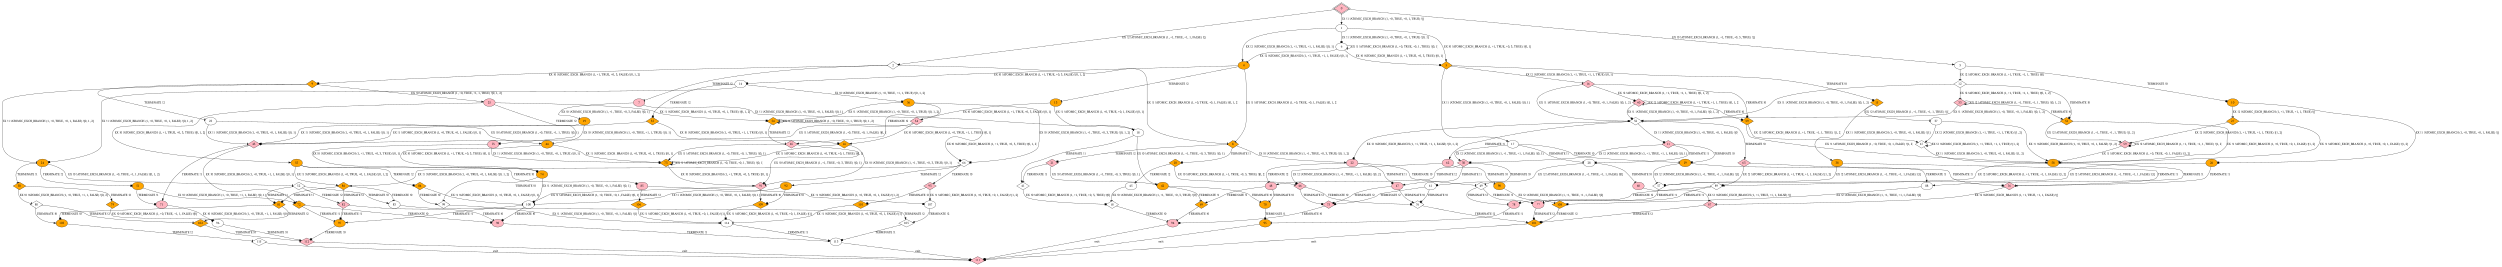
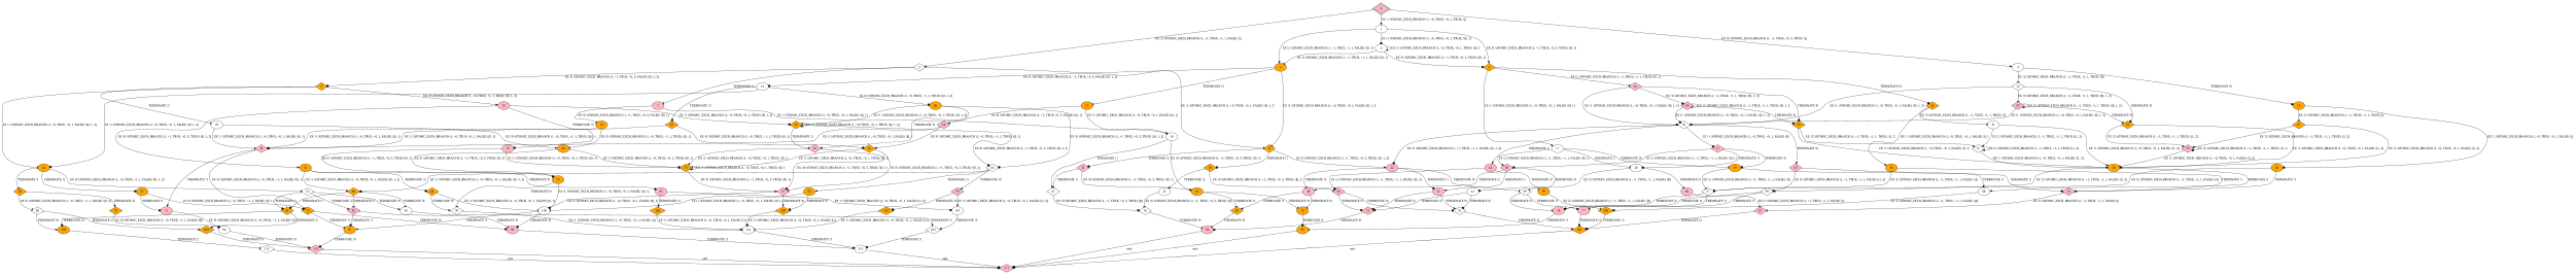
  digraph {
    fontname="PT Serif"
    node [fillcolor=orange fontname="PT Serif" shape=diamond style=filled]
    edge [arrowhead=box fontname="PT Serif"]
    0 [fillcolor=lightpink peripheries=2]
    1 [fillcolor=white shape=ellipse]
    2 [fillcolor=white]
    3 [fillcolor=white shape=ellipse]
    4 [shape=ellipse]
    5
    6 [fillcolor=white shape=ellipse]
    7 [fillcolor=lightpink shape=ellipse]
    8
    9
    10 [shape=ellipse]
    12 [fillcolor=white]
    13 [shape=ellipse]
    14 [fillcolor=white shape=ellipse]
    15
    16 [fillcolor=lightpink]
    17 [fillcolor=white shape=ellipse]
    18 [fillcolor=white shape=ellipse]
    19 [shape=ellipse]
    20
    21 [fillcolor=lightpink]
    22 [fillcolor=lightpink shape=ellipse]
    23 [fillcolor=white shape=ellipse]
    24 [shape=ellipse]
    25 [fillcolor=lightpink shape=ellipse]
    26 [shape=ellipse]
    27
    11 [fillcolor=lightpink]
    28 [fillcolor=white shape=ellipse]
    29 [shape=ellipse]
    30 [fillcolor=lightpink]
    31
    32 [fillcolor=white]
    33 [fillcolor=lightpink]
    34 [fillcolor=lightpink]
    35
    36 [shape=ellipse]
    37 [fillcolor=white shape=ellipse]
    38 [shape=ellipse]
    39
    40 [fillcolor=lightpink]
    41 [fillcolor=white]
    42 [shape=ellipse]
    43 [fillcolor=lightpink]
    44 [shape=ellipse]
    45 [fillcolor=white shape=ellipse]
    46 [fillcolor=lightpink]
    47 [fillcolor=lightpink shape=ellipse]
    48 [fillcolor=lightpink shape=ellipse]
    49 [fillcolor=white]
    50
    51 [shape=ellipse]
    52 [fillcolor=white]
    53 [fillcolor=lightpink shape=ellipse]
    54
    55 [shape=ellipse]
    56 [fillcolor=lightpink]
    57 [fillcolor=white]
    58 [shape=ellipse]
    59 [fillcolor=lightpink]
    60 [fillcolor=lightpink shape=ellipse]
    61 [fillcolor=white shape=ellipse]
    62 [fillcolor=lightpink shape=ellipse]
    63 [fillcolor=lightpink]
    64
    65 [fillcolor=lightpink]
    66 [fillcolor=white]
    67 [fillcolor=white]
    68 [fillcolor=white]
    69
    70 [shape=ellipse]
    71 [fillcolor=lightpink shape=ellipse]
    72
    73
    74 [shape=ellipse]
    75 [fillcolor=lightpink]
    76 [fillcolor=white]
    77 [fillcolor=lightpink shape=ellipse]
    78 [fillcolor=lightpink shape=ellipse]
    79
    80 [fillcolor=white]
    81
    82 [fillcolor=lightpink]
    83 [fillcolor=white shape=ellipse]
    84
    85 [fillcolor=lightpink shape=ellipse]
    86
    87 [fillcolor=lightpink]
    88 [fillcolor=white shape=ellipse]
    89 [fillcolor=white]
    90 [shape=ellipse]
    91 [fillcolor=lightpink]
    92 [shape=ellipse]
    93 [fillcolor=lightpink]
    94 [fillcolor=lightpink shape=ellipse]
    95 [shape=ellipse]
    96 [fillcolor=white shape=ellipse]
    97 [shape=ellipse]
    98 [fillcolor=lightpink shape=ellipse]
    99 [fillcolor=white]
    100 [fillcolor=white shape=ellipse]
    101
    102
    103 [shape=ellipse]
    105 [fillcolor=white]
    106
    107 [fillcolor=white shape=ellipse]
    108
    109
    110
    111 [fillcolor=lightpink]
    112 [fillcolor=lightpink]
    113 [fillcolor=white shape=ellipse]
    114 [fillcolor=white shape=ellipse]
    115 [fillcolor=white]
    0 -> 1 [arrowhead=normal label="EX !1 !ATOMIC_EXCH_BRANCH (1, +0, TRUE, +0, 1, TRUE) !{}"]
    0 -> 2 [arrowhead=normal label="EX !2 !ATOMIC_EXCH_BRANCH (1, +1, TRUE, +1, 1, FALSE) !{}"]
    0 -> 3 [arrowhead=normal label="EX !0 !ATOMIC_EXCH_BRANCH (1, +1, TRUE, +0, 3, TRUE) !{}"]
    1 -> 4 [arrowhead=normal label="EX !2 !ATOMIC_EXCH_BRANCH (1, +1, TRUE, +1, 1, FALSE) !{0, 1}"]
    1 -> 5 [arrowhead=normal label="EX !0 !ATOMIC_EXCH_BRANCH (1, +1, TRUE, +0, 3, TRUE) !{0, 1}"]
    1 -> 6 [label="EX !1 !ATOMIC_EXCH_BRANCH (1, +0, TRUE, +0, 1, TRUE) !{0, 1}"]
    2 -> 7 [arrowhead=tee label="TERMINATE !2"]
    2 -> 8 [arrowhead=tee label="EX !1 !ATOMIC_EXCH_BRANCH (1, +0, TRUE, +0, 1, FALSE) !{0, 1, 2}"]
    2 -> 9 [label="EX !0 !ATOMIC_EXCH_BRANCH (1, +1, TRUE, +0, 3, FALSE) !{0, 1, 2}"]
    3 -> 10 [label="TERMINATE !0"]
    3 -> 12 [arrowhead=tee label="EX !2 !ATOMIC_EXCH_BRANCH (1, +1, TRUE, +1, 1, TRUE) !{0}"]
    4 -> 8 [arrowhead=tee label="EX !1 !ATOMIC_EXCH_BRANCH (1, +0, TRUE, +0, 1, FALSE) !{0, 1, 2}"]
    4 -> 13 [arrowhead=tee label="TERMINATE !2"]
    4 -> 14 [label="EX !0 !ATOMIC_EXCH_BRANCH (1, +1, TRUE, +0, 3, FALSE) !{0, 1, 2}"]
    5 -> 15 [label="TERMINATE !0"]
    5 -> 16 [arrowhead=tee label="EX !2 !ATOMIC_EXCH_BRANCH (1, +1, TRUE, +1, 1, TRUE) !{0, 1}"]
    5 -> 17 [arrowhead=normal label="EX !1 !ATOMIC_EXCH_BRANCH (1, +0, TRUE, +0, 1, FALSE) !{0, 1}"]
    6 -> 4 [arrowhead=tee label="EX !2 !ATOMIC_EXCH_BRANCH (1, +1, TRUE, +1, 1, FALSE) !{0, 1}"]
    6 -> 5 [label="EX !0 !ATOMIC_EXCH_BRANCH (1, +1, TRUE, +0, 3, TRUE) !{0, 1}"]
    6 -> 6 [arrowhead=tee label="EX !1 !ATOMIC_EXCH_BRANCH (1, +0, TRUE, +0, 1, TRUE) !{0, 1}"]
    7 -> 18 [arrowhead=normal label="EX !1 !ATOMIC_EXCH_BRANCH (1, +0, TRUE, +0, 1, FALSE) !{0, 1}"]
    7 -> 19 [arrowhead=tee label="EX !0 !ATOMIC_EXCH_BRANCH (1, +1, TRUE, +0, 3, FALSE) !{0, 1}"]
    8 -> 20 [label="TERMINATE !1"]
    8 -> 21 [label="TERMINATE !2"]
    8 -> 22 [arrowhead=normal label="EX !0 !ATOMIC_EXCH_BRANCH (1, +1, TRUE, +0, 3, TRUE) !{0, 1, 2}"]
    9 -> 23 [arrowhead=tee label="TERMINATE !2"]
    9 -> 24 [arrowhead=tee label="EX !1 !ATOMIC_EXCH_BRANCH (1, +0, TRUE, +0, 1, FALSE) !{0, 1, 2}"]
    9 -> 25 [arrowhead=normal label="EX !0 !ATOMIC_EXCH_BRANCH (1, +0, TRUE, +1, 1, TRUE) !{0, 1, 2}"]
    10 -> 26 [label="EX !1 !ATOMIC_EXCH_BRANCH (1, +0, TRUE, +0, 1, FALSE) !{}"]
    10 -> 27 [arrowhead=tee label="EX !2 !ATOMIC_EXCH_BRANCH (1, +1, TRUE, +1, 1, TRUE) !{}"]
    12 -> 31 [label="TERMINATE !0"]
    12 -> 32 [arrowhead=tee label="EX !1 !ATOMIC_EXCH_BRANCH (1, +0, TRUE, +0, 1, FALSE) !{0, 1, 2}"]
    12 -> 33 [arrowhead=tee label="EX !2 !ATOMIC_EXCH_BRANCH (1, +1, TRUE, +1, 1, TRUE) !{0, 1, 2}"]
    13 -> 18 [arrowhead=tee label="EX !1 !ATOMIC_EXCH_BRANCH (1, +0, TRUE, +0, 1, FALSE) !{0, 1}"]
    13 -> 34 [arrowhead=normal label="EX !0 !ATOMIC_EXCH_BRANCH (1, +1, TRUE, +0, 3, FALSE) !{0, 1}"]
    14 -> 24 [label="EX !1 !ATOMIC_EXCH_BRANCH (1, +0, TRUE, +0, 1, FALSE) !{0, 1, 2}"]
    14 -> 35 [label="TERMINATE !2"]
    14 -> 36 [label="EX !0 !ATOMIC_EXCH_BRANCH (1, +0, TRUE, +1, 1, TRUE) !{0, 1, 2}"]
    15 -> 37 [arrowhead=tee label="EX !2 !ATOMIC_EXCH_BRANCH (1, +1, TRUE, +1, 1, TRUE) !{1}"]
    15 -> 38 [arrowhead=normal label="EX !1 !ATOMIC_EXCH_BRANCH (1, +0, TRUE, +0, 1, FALSE) !{1}"]
    16 -> 32 [label="EX !1 !ATOMIC_EXCH_BRANCH (1, +0, TRUE, +0, 1, FALSE) !{0, 1, 2}"]
    16 -> 39 [label="TERMINATE !0"]
    16 -> 40 [label="EX !2 !ATOMIC_EXCH_BRANCH (1, +1, TRUE, +1, 1, TRUE) !{0, 1, 2}"]
    17 -> 28 [arrowhead=tee label="TERMINATE !1"]
    17 -> 29 [arrowhead=tee label="TERMINATE !0"]
    17 -> 30 [arrowhead=normal label="EX !2 !ATOMIC_EXCH_BRANCH (1, +1, TRUE, +1, 1, FALSE) !{0, 1}"]
    18 -> 41 [arrowhead=normal label="TERMINATE !1"]
    18 -> 42 [arrowhead=normal label="EX !0 !ATOMIC_EXCH_BRANCH (1, +1, TRUE, +0, 3, TRUE) !{0, 1}"]
    19 -> 43 [arrowhead=normal label="EX !1 !ATOMIC_EXCH_BRANCH (1, +0, TRUE, +0, 1, FALSE) !{0, 1}"]
    19 -> 44 [arrowhead=tee label="EX !0 !ATOMIC_EXCH_BRANCH (1, +0, TRUE, +1, 1, TRUE) !{0, 1}"]
    20 -> 45 [arrowhead=normal label="TERMINATE !2"]
    20 -> 46 [arrowhead=tee label="EX !0 !ATOMIC_EXCH_BRANCH (1, +1, TRUE, +0, 3, TRUE) !{0, 2}"]
    21 -> 41 [arrowhead=tee label="TERMINATE !1"]
    21 -> 42 [arrowhead=tee label="EX !0 !ATOMIC_EXCH_BRANCH (1, +1, TRUE, +0, 3, TRUE) !{0, 1}"]
    22 -> 47 [label="TERMINATE !1"]
    22 -> 48 [arrowhead=tee label="TERMINATE !2"]
    22 -> 49 [arrowhead=tee label="TERMINATE !0"]
    23 -> 43 [arrowhead=tee label="EX !1 !ATOMIC_EXCH_BRANCH (1, +0, TRUE, +0, 1, FALSE) !{0, 1}"]
    23 -> 44 [arrowhead=normal label="EX !0 !ATOMIC_EXCH_BRANCH (1, +0, TRUE, +1, 1, TRUE) !{0, 1}"]
    24 -> 50 [arrowhead=tee label="TERMINATE !1"]
    24 -> 51 [label="TERMINATE !2"]
    24 -> 52 [arrowhead=tee label="EX !0 !ATOMIC_EXCH_BRANCH (1, +0, TRUE, +1, 1, FALSE) !{0, 1, 2}"]
    25 -> 53 [label="TERMINATE !2"]
    25 -> 54 [label="EX !1 !ATOMIC_EXCH_BRANCH (1, +0, TRUE, +0, 1, TRUE) !{0, 1, 2}"]
    25 -> 55 [arrowhead=normal label="EX !0 !ATOMIC_EXCH_BRANCH (1, +1, TRUE, +0, 3, TRUE) !{0, 1, 2}"]
    26 -> 56 [arrowhead=normal label="TERMINATE !1"]
    26 -> 57 [label="EX !2 !ATOMIC_EXCH_BRANCH (1, +1, TRUE, +1, 1, FALSE) !{1}"]
    27 -> 58 [arrowhead=tee label="EX !1 !ATOMIC_EXCH_BRANCH (1, +0, TRUE, +0, 1, FALSE) !{1, 2}"]
    27 -> 59 [arrowhead=normal label="EX !2 !ATOMIC_EXCH_BRANCH (1, +1, TRUE, +1, 1, TRUE) !{1, 2}"]
    11 -> 28 [label="TERMINATE !1"]
    11 -> 29 [label="TERMINATE !0"]
    11 -> 30 [label="EX !2 !ATOMIC_EXCH_BRANCH (1, +1, TRUE, +1, 1, FALSE) !{0, 1}"]
    28 -> 60 [arrowhead=tee label="TERMINATE !0"]
    28 -> 61 [label="EX !2 !ATOMIC_EXCH_BRANCH (1, +1, TRUE, +1, 1, FALSE) !{0}"]
    29 -> 56 [label="TERMINATE !1"]
    29 -> 57 [arrowhead=tee label="EX !2 !ATOMIC_EXCH_BRANCH (1, +1, TRUE, +1, 1, FALSE) !{1}"]
    30 -> 47 [arrowhead=normal label="TERMINATE !1"]
    30 -> 48 [arrowhead=normal label="TERMINATE !2"]
    30 -> 49 [arrowhead=tee label="TERMINATE !0"]
    31 -> 58 [arrowhead=normal label="EX !1 !ATOMIC_EXCH_BRANCH (1, +0, TRUE, +0, 1, FALSE) !{1, 2}"]
    31 -> 59 [arrowhead=normal label="EX !2 !ATOMIC_EXCH_BRANCH (1, +1, TRUE, +1, 1, TRUE) !{1, 2}"]
    32 -> 22 [label="EX !2 !ATOMIC_EXCH_BRANCH (1, +1, TRUE, +1, 1, FALSE) !{0, 1, 2}"]
    32 -> 11 [label="EX !1 !ATOMIC_EXCH_BRANCH (1, +0, TRUE, +0, 1, FALSE) !{0}"]
    32 -> 62 [arrowhead=normal label="TERMINATE !1"]
    32 -> 63 [arrowhead=normal label="TERMINATE !0"]
    33 -> 31 [arrowhead=normal label="TERMINATE !0"]
    33 -> 32 [arrowhead=normal label="EX !1 !ATOMIC_EXCH_BRANCH (1, +0, TRUE, +0, 1, FALSE) !{0, 1, 2}"]
    33 -> 33 [arrowhead=normal label="EX !2 !ATOMIC_EXCH_BRANCH (1, +1, TRUE, +1, 1, TRUE) !{0, 1, 2}"]
    34 -> 43 [label="EX !1 !ATOMIC_EXCH_BRANCH (1, +0, TRUE, +0, 1, FALSE) !{0, 1}"]
    34 -> 64 [arrowhead=normal label="EX !0 !ATOMIC_EXCH_BRANCH (1, +0, TRUE, +1, 1, TRUE) !{0, 1}"]
    35 -> 43 [arrowhead=tee label="EX !1 !ATOMIC_EXCH_BRANCH (1, +0, TRUE, +0, 1, FALSE) !{0, 1}"]
    35 -> 64 [label="EX !0 !ATOMIC_EXCH_BRANCH (1, +0, TRUE, +1, 1, TRUE) !{0, 1}"]
    36 -> 54 [arrowhead=tee label="EX !1 !ATOMIC_EXCH_BRANCH (1, +0, TRUE, +0, 1, TRUE) !{0, 1, 2}"]
    36 -> 65 [arrowhead=normal label="TERMINATE !2"]
    36 -> 66 [label="EX !0 !ATOMIC_EXCH_BRANCH (1, +1, TRUE, +0, 3, TRUE) !{0, 1, 2}"]
    37 -> 58 [arrowhead=normal label="EX !1 !ATOMIC_EXCH_BRANCH (1, +0, TRUE, +0, 1, FALSE) !{1, 2}"]
    37 -> 67 [arrowhead=normal label="EX !2 !ATOMIC_EXCH_BRANCH (1, +1, TRUE, +1, 1, TRUE) !{1, 2}"]
    38 -> 56 [arrowhead=tee label="TERMINATE !1"]
    38 -> 57 [arrowhead=tee label="EX !2 !ATOMIC_EXCH_BRANCH (1, +1, TRUE, +1, 1, FALSE) !{1}"]
    39 -> 58 [arrowhead=normal label="EX !1 !ATOMIC_EXCH_BRANCH (1, +0, TRUE, +0, 1, FALSE) !{1, 2}"]
    39 -> 67 [arrowhead=normal label="EX !2 !ATOMIC_EXCH_BRANCH (1, +1, TRUE, +1, 1, TRUE) !{1, 2}"]
    40 -> 32 [label="EX !1 !ATOMIC_EXCH_BRANCH (1, +0, TRUE, +0, 1, FALSE) !{0, 1, 2}"]
    40 -> 39 [label="TERMINATE !0"]
    40 -> 40 [arrowhead=tee label="EX !2 !ATOMIC_EXCH_BRANCH (1, +1, TRUE, +1, 1, TRUE) !{0, 1, 2}"]
    41 -> 68 [label="EX !0 !ATOMIC_EXCH_BRANCH (1, +1, TRUE, +0, 3, TRUE) !{0}"]
    42 -> 69 [arrowhead=tee label="TERMINATE !1"]
    42 -> 70 [arrowhead=tee label="TERMINATE !0"]
    43 -> 71 [arrowhead=normal label="TERMINATE !1"]
    43 -> 72 [arrowhead=tee label="EX !0 !ATOMIC_EXCH_BRANCH (1, +0, TRUE, +1, 1, FALSE) !{0, 1}"]
    44 -> 73 [label="EX !1 !ATOMIC_EXCH_BRANCH (1, +0, TRUE, +0, 1, TRUE) !{0, 1}"]
    44 -> 74 [label="EX !0 !ATOMIC_EXCH_BRANCH (1, +1, TRUE, +0, 3, TRUE) !{0, 1}"]
    45 -> 68 [arrowhead=tee label="EX !0 !ATOMIC_EXCH_BRANCH (1, +1, TRUE, +0, 3, TRUE) !{0}"]
    46 -> 75 [label="TERMINATE !2"]
    46 -> 76 [label="TERMINATE !0"]
    47 -> 75 [label="TERMINATE !2"]
    47 -> 76 [arrowhead=normal label="TERMINATE !0"]
    48 -> 69 [arrowhead=normal label="TERMINATE !1"]
    48 -> 70 [arrowhead=tee label="TERMINATE !0"]
    49 -> 77 [label="TERMINATE !1"]
    49 -> 78 [arrowhead=tee label="TERMINATE !2"]
    50 -> 79 [arrowhead=normal label="TERMINATE !2"]
    50 -> 80 [arrowhead=tee label="EX !0 !ATOMIC_EXCH_BRANCH (1, +0, TRUE, +1, 1, FALSE) !{0, 2}"]
    51 -> 71 [label="TERMINATE !1"]
    51 -> 72 [label="EX !0 !ATOMIC_EXCH_BRANCH (1, +0, TRUE, +1, 1, FALSE) !{0, 1}"]
    52 -> 81 [label="TERMINATE !1"]
    52 -> 82 [arrowhead=normal label="TERMINATE !2"]
    52 -> 83 [arrowhead=normal label="TERMINATE !0"]
    53 -> 73 [arrowhead=tee label="EX !1 !ATOMIC_EXCH_BRANCH (1, +0, TRUE, +0, 1, TRUE) !{0, 1}"]
    53 -> 74 [arrowhead=tee label="EX !0 !ATOMIC_EXCH_BRANCH (1, +1, TRUE, +0, 3, TRUE) !{0, 1}"]
    54 -> 54 [arrowhead=normal label="EX !1 !ATOMIC_EXCH_BRANCH (1, +0, TRUE, +0, 1, TRUE) !{0, 1, 2}"]
    54 -> 65 [arrowhead=tee label="TERMINATE !2"]
    54 -> 66 [label="EX !0 !ATOMIC_EXCH_BRANCH (1, +1, TRUE, +0, 3, TRUE) !{0, 1, 2}"]
    55 -> 84 [label="TERMINATE !2"]
    55 -> 85 [label="TERMINATE !0"]
    55 -> 86 [arrowhead=normal label="EX !1 !ATOMIC_EXCH_BRANCH (1, +0, TRUE, +0, 1, FALSE) !{0, 1, 2}"]
    56 -> 87 [arrowhead=tee label="EX !2 !ATOMIC_EXCH_BRANCH (1, +1, TRUE, +1, 1, FALSE) !{}"]
    57 -> 77 [arrowhead=tee label="TERMINATE !1"]
+   57 -> 78 [arrowhead=normal label="TERMINATE !2"]
    58 -> 88 [arrowhead=normal label="TERMINATE !1"]
    58 -> 89 [arrowhead=normal label="EX !2 !ATOMIC_EXCH_BRANCH (1, +1, TRUE, +1, 1, FALSE) !{1, 2}"]
    59 -> 58 [arrowhead=tee label="EX !1 !ATOMIC_EXCH_BRANCH (1, +0, TRUE, +0, 1, FALSE) !{1, 2}"]
    59 -> 59 [label="EX !2 !ATOMIC_EXCH_BRANCH (1, +1, TRUE, +1, 1, TRUE) !{1, 2}"]
    60 -> 87 [arrowhead=tee label="EX !2 !ATOMIC_EXCH_BRANCH (1, +1, TRUE, +1, 1, FALSE) !{}"]
    61 -> 75 [label="TERMINATE !2"]
    61 -> 76 [label="TERMINATE !0"]
    62 -> 46 [label="EX !2 !ATOMIC_EXCH_BRANCH (1, +1, TRUE, +1, 1, FALSE) !{0, 2}"]
    62 -> 90 [arrowhead=tee label="TERMINATE !0"]
    63 -> 88 [arrowhead=normal label="TERMINATE !1"]
    63 -> 89 [label="EX !2 !ATOMIC_EXCH_BRANCH (1, +1, TRUE, +1, 1, FALSE) !{1, 2}"]
    64 -> 73 [arrowhead=tee label="EX !1 !ATOMIC_EXCH_BRANCH (1, +0, TRUE, +0, 1, TRUE) !{0, 1}"]
    64 -> 91 [arrowhead=tee label="EX !0 !ATOMIC_EXCH_BRANCH (1, +1, TRUE, +0, 3, TRUE) !{0, 1}"]
    65 -> 73 [arrowhead=normal label="EX !1 !ATOMIC_EXCH_BRANCH (1, +0, TRUE, +0, 1, TRUE) !{0, 1}"]
    65 -> 91 [label="EX !0 !ATOMIC_EXCH_BRANCH (1, +1, TRUE, +0, 3, TRUE) !{0, 1}"]
-   66 -> 86 [arrowhead=normal label="EX !1 !ATOMIC_EXCH_BRANCH (1, +0, TRUE, +0, 1, FALSE) !{0, 1, 2}"]
+   66 -> 86 [label="EX !1 !ATOMIC_EXCH_BRANCH (1, +0, TRUE, +0, 1, FALSE) !{0, 1, 2}"]
    66 -> 92 [arrowhead=normal label="TERMINATE !2"]
    66 -> 93 [arrowhead=normal label="TERMINATE !0"]
    67 -> 58 [arrowhead=tee label="EX !1 !ATOMIC_EXCH_BRANCH (1, +0, TRUE, +0, 1, FALSE) !{1, 2}"]
    67 -> 67 [arrowhead=normal label="EX !2 !ATOMIC_EXCH_BRANCH (1, +1, TRUE, +1, 1, TRUE) !{1, 2}"]
    68 -> 94 [arrowhead=tee label="TERMINATE !0"]
    69 -> 94 [arrowhead=tee label="TERMINATE !0"]
    70 -> 95 [label="TERMINATE !1"]
    71 -> 96 [label="EX !0 !ATOMIC_EXCH_BRANCH (1, +0, TRUE, +1, 1, FALSE) !{0}"]
    72 -> 97 [arrowhead=tee label="TERMINATE !1"]
    72 -> 98 [label="TERMINATE !0"]
    73 -> 73 [arrowhead=normal label="EX !1 !ATOMIC_EXCH_BRANCH (1, +0, TRUE, +0, 1, TRUE) !{0, 1}"]
    73 -> 91 [arrowhead=normal label="EX !0 !ATOMIC_EXCH_BRANCH (1, +1, TRUE, +0, 3, TRUE) !{0, 1}"]
    74 -> 99 [arrowhead=tee label="TERMINATE !0"]
    74 -> 100 [label="EX !1 !ATOMIC_EXCH_BRANCH (1, +0, TRUE, +0, 1, FALSE) !{0, 1}"]
    75 -> 94 [label="TERMINATE !0"]
    76 -> 101 [arrowhead=normal label="TERMINATE !2"]
    77 -> 101 [label="TERMINATE !2"]
    78 -> 95 [arrowhead=tee label="TERMINATE !1"]
    79 -> 96 [arrowhead=tee label="EX !0 !ATOMIC_EXCH_BRANCH (1, +0, TRUE, +1, 1, FALSE) !{0}"]
    80 -> 102 [arrowhead=tee label="TERMINATE !2"]
    80 -> 103 [arrowhead=normal label="TERMINATE !0"]
    81 -> 102 [arrowhead=normal label="TERMINATE !2"]
    81 -> 103 [label="TERMINATE !0"]
    82 -> 97 [label="TERMINATE !1"]
    82 -> 98 [arrowhead=tee label="TERMINATE !0"]
    83 -> 105 [arrowhead=normal label="TERMINATE !2"]
    84 -> 99 [arrowhead=normal label="TERMINATE !0"]
    84 -> 100 [arrowhead=tee label="EX !1 !ATOMIC_EXCH_BRANCH (1, +0, TRUE, +0, 1, FALSE) !{0, 1}"]
    85 -> 106 [arrowhead=normal label="TERMINATE !2"]
    85 -> 107 [label="EX !1 !ATOMIC_EXCH_BRANCH (1, +0, TRUE, +0, 1, FALSE) !{1, 2}"]
    86 -> 81 [label="TERMINATE !1"]
    86 -> 82 [arrowhead=tee label="TERMINATE !2"]
    86 -> 83 [arrowhead=tee label="TERMINATE !0"]
    87 -> 101 [arrowhead=normal label="TERMINATE !2"]
    88 -> 108 [label="EX !2 !ATOMIC_EXCH_BRANCH (1, +1, TRUE, +1, 1, FALSE) !{2}"]
    89 -> 77 [arrowhead=tee label="TERMINATE !1"]
    89 -> 78 [label="TERMINATE !2"]
    90 -> 108 [arrowhead=tee label="EX !2 !ATOMIC_EXCH_BRANCH (1, +1, TRUE, +1, 1, FALSE) !{2}"]
    91 -> 100 [arrowhead=tee label="EX !1 !ATOMIC_EXCH_BRANCH (1, +0, TRUE, +0, 1, FALSE) !{0, 1}"]
    91 -> 109 [arrowhead=normal label="TERMINATE !0"]
    92 -> 100 [arrowhead=tee label="EX !1 !ATOMIC_EXCH_BRANCH (1, +0, TRUE, +0, 1, FALSE) !{0, 1}"]
    92 -> 109 [label="TERMINATE !0"]
    93 -> 107 [arrowhead=normal label="EX !1 !ATOMIC_EXCH_BRANCH (1, +0, TRUE, +0, 1, FALSE) !{1, 2}"]
    93 -> 110 [label="TERMINATE !2"]
    94 -> 111 [arrowhead=normal label=exit]
    95 -> 111 [label=exit]
    96 -> 112 [arrowhead=normal label="TERMINATE !0"]
    97 -> 112 [label="TERMINATE !0"]
    98 -> 113 [arrowhead=normal label="TERMINATE !1"]
    99 -> 114 [arrowhead=normal label="EX !1 !ATOMIC_EXCH_BRANCH (1, +0, TRUE, +0, 1, FALSE) !{1}"]
    100 -> 97 [arrowhead=normal label="TERMINATE !1"]
    100 -> 98 [label="TERMINATE !0"]
    101 -> 111 [label=exit]
    102 -> 112 [arrowhead=tee label="TERMINATE !0"]
    103 -> 115 [arrowhead=tee label="TERMINATE !2"]
    105 -> 113 [label="TERMINATE !1"]
    106 -> 114 [arrowhead=tee label="EX !1 !ATOMIC_EXCH_BRANCH (1, +0, TRUE, +0, 1, FALSE) !{1}"]
    107 -> 105 [arrowhead=normal label="TERMINATE !2"]
    108 -> 101 [label="TERMINATE !2"]
    109 -> 114 [label="EX !1 !ATOMIC_EXCH_BRANCH (1, +0, TRUE, +0, 1, FALSE) !{1}"]
    110 -> 114 [arrowhead=tee label="EX !1 !ATOMIC_EXCH_BRANCH (1, +0, TRUE, +0, 1, FALSE) !{1}"]
    112 -> 111 [arrowhead=tee label=exit]
    113 -> 111 [arrowhead=normal label=exit]
    114 -> 113 [arrowhead=normal label="TERMINATE !1"]
    115 -> 111 [label=exit]
  }
